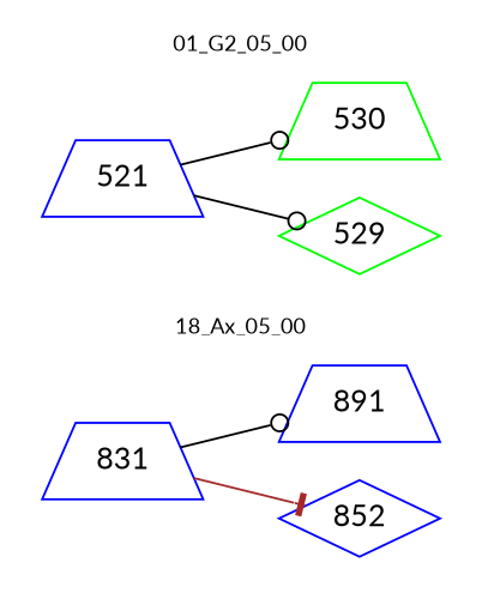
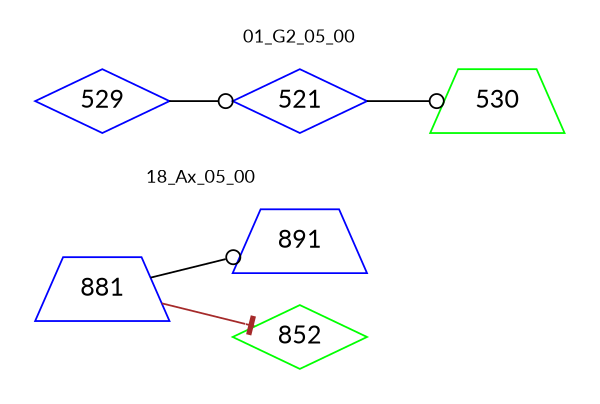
  digraph {
    fontname=Lato
    rankdir=LR
    node [color=blue fontname=Lato shape=trapezium]
    edge [arrowhead=odot color=black fontname=Lato]
-   n1 [label=831]
-   n2 [label=852 shape=diamond]
+   n1 [label=881]
+   n2 [color=green label=852 shape=diamond]
    n3 [label=891]
-   n4 [label=521]
-   n5 [color=green label=529 shape=diamond]
+   n4 [label=521 shape=diamond]
+   n5 [label=529 shape=diamond]
    n6 [color=green label=530]
    subgraph cluster_1 {
      color=white
      fontsize=10
      label="18_Ax_05_00"
      n1
      n2
      n3
    }
    subgraph cluster_2 {
      color=white
      fontsize=10
      label="01_G2_05_00"
      n4
      n5
      n6
    }
    n1 -> n2 [arrowhead=tee color=brown]
    n1 -> n3
-   n4 -> n5
+   n5 -> n4
    n4 -> n6
  }
